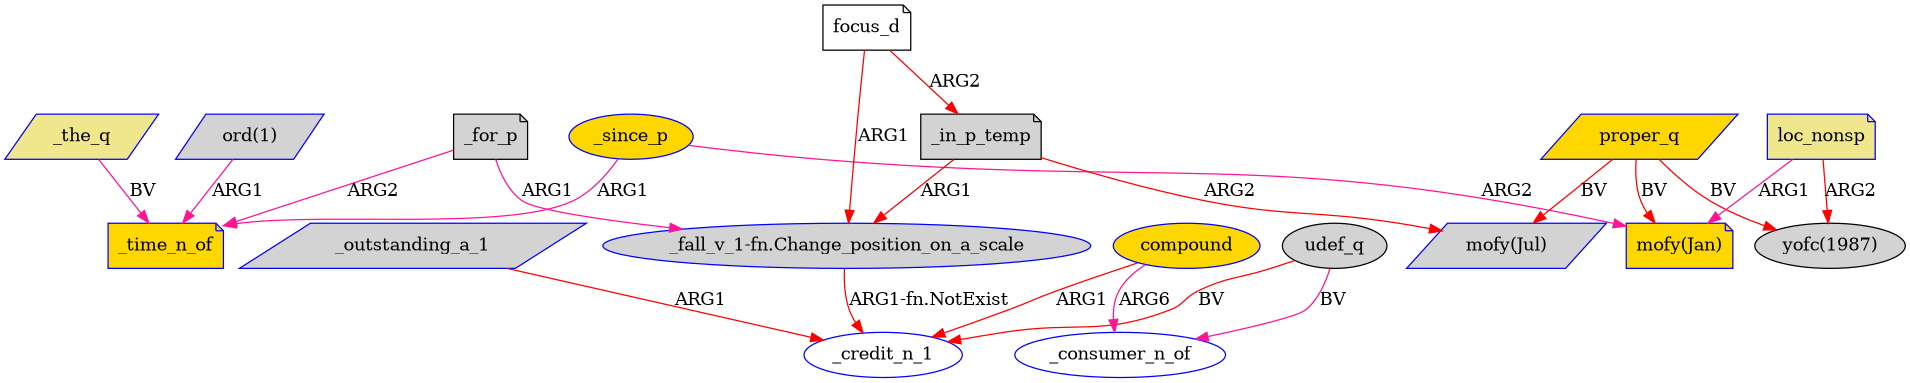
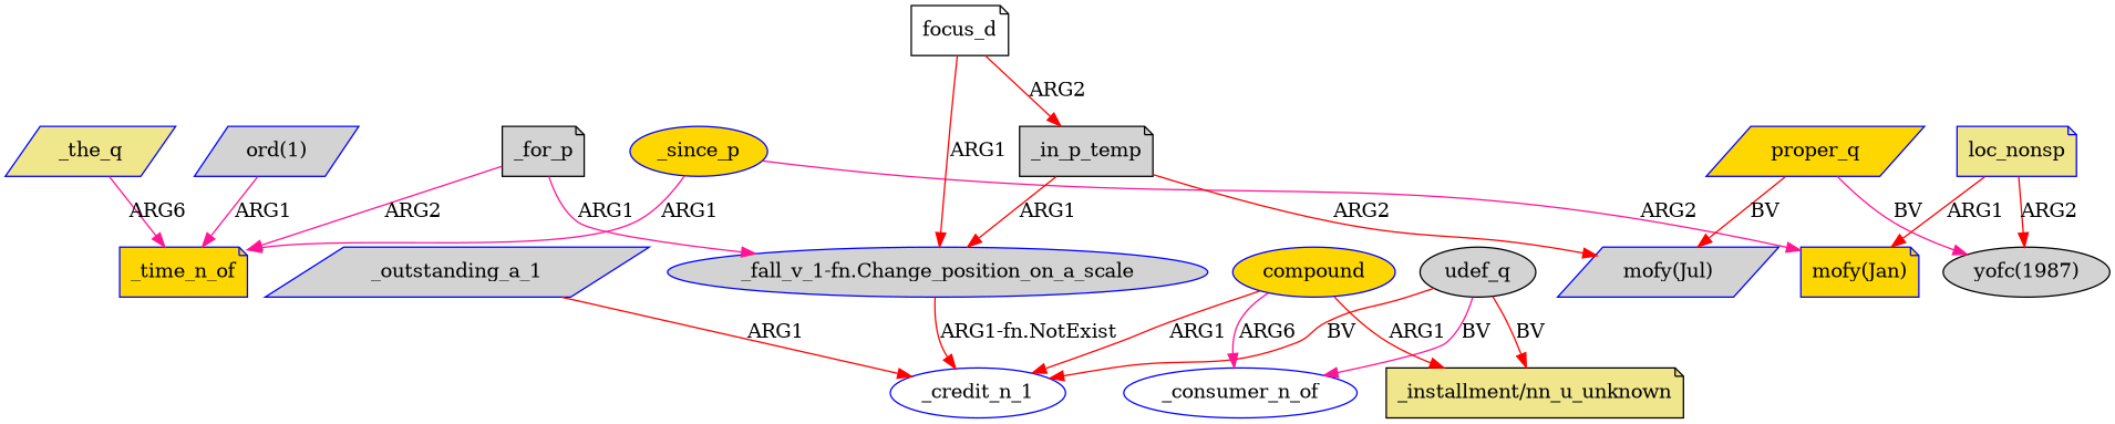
  digraph {
    node [color=blue fillcolor=lightgrey shape=ellipse style=filled]
    edge [color=red]
    _since_p [fillcolor=gold]
    _time_n_of [fillcolor=gold shape=note]
    "mofy(Jan)" [fillcolor=gold shape=note]
    focus_d [color=black fillcolor=white shape=note]
    _in_p_temp [color=black shape=note]
    "_fall_v_1-fn.Change_position_on_a_scale"
    "mofy(Jul)" [shape=parallelogram]
    _credit_n_1 [fillcolor=white]
    proper_q [fillcolor=gold shape=parallelogram]
    "yofc(1987)" [color=black]
    udef_q [color=black]
+   "_installment/nn_u_unknown" [color=black fillcolor=khaki shape=note]
    _consumer_n_of [fillcolor=white]
    _outstanding_a_1 [shape=parallelogram]
    _for_p [color=black shape=note]
    _the_q [fillcolor=khaki shape=parallelogram]
    compound [fillcolor=gold]
    loc_nonsp [fillcolor=khaki shape=note]
    "ord(1)" [shape=parallelogram]
    _since_p -> _time_n_of [color=deeppink label=ARG1]
    _since_p -> "mofy(Jan)" [color=deeppink label=ARG2]
    focus_d -> _in_p_temp [label=ARG2]
    focus_d -> "_fall_v_1-fn.Change_position_on_a_scale" [label=ARG1]
    _in_p_temp -> "_fall_v_1-fn.Change_position_on_a_scale" [label=ARG1]
    _in_p_temp -> "mofy(Jul)" [label=ARG2]
    "_fall_v_1-fn.Change_position_on_a_scale" -> _credit_n_1 [label="ARG1-fn.NotExist"]
-   proper_q -> "mofy(Jan)" [label=BV]
    proper_q -> "mofy(Jul)" [label=BV]
-   proper_q -> "yofc(1987)" [label=BV]
+   proper_q -> "yofc(1987)" [color=deeppink label=BV]
    udef_q -> _credit_n_1 [label=BV]
+   udef_q -> "_installment/nn_u_unknown" [label=BV]
    udef_q -> _consumer_n_of [color=deeppink label=BV]
    _outstanding_a_1 -> _credit_n_1 [label=ARG1]
    _for_p -> _time_n_of [color=deeppink label=ARG2]
    _for_p -> "_fall_v_1-fn.Change_position_on_a_scale" [color=deeppink label=ARG1]
-   _the_q -> _time_n_of [color=deeppink label=BV]
+   _the_q -> _time_n_of [color=deeppink label=ARG6]
    compound -> _credit_n_1 [label=ARG1]
+   compound -> "_installment/nn_u_unknown" [label=ARG1]
    compound -> _consumer_n_of [color=deeppink label=ARG6]
-   loc_nonsp -> "mofy(Jan)" [color=deeppink label=ARG1]
+   loc_nonsp -> "mofy(Jan)" [label=ARG1]
    loc_nonsp -> "yofc(1987)" [label=ARG2]
    "ord(1)" -> _time_n_of [color=deeppink label=ARG1]
  }
